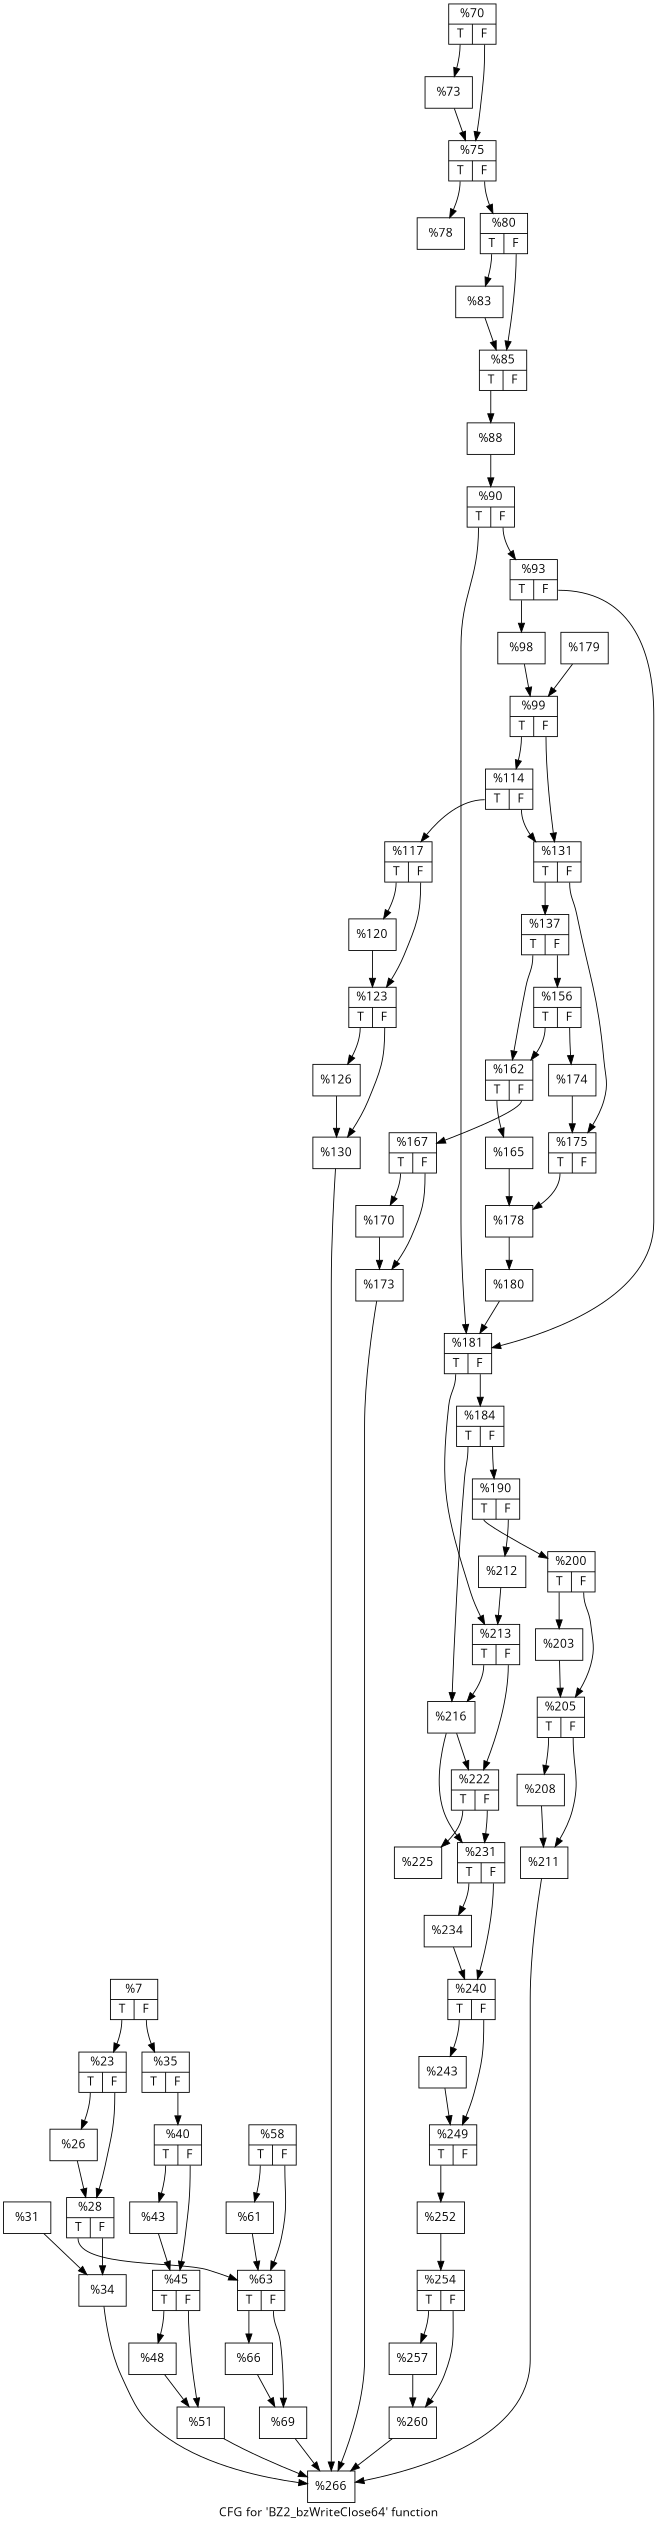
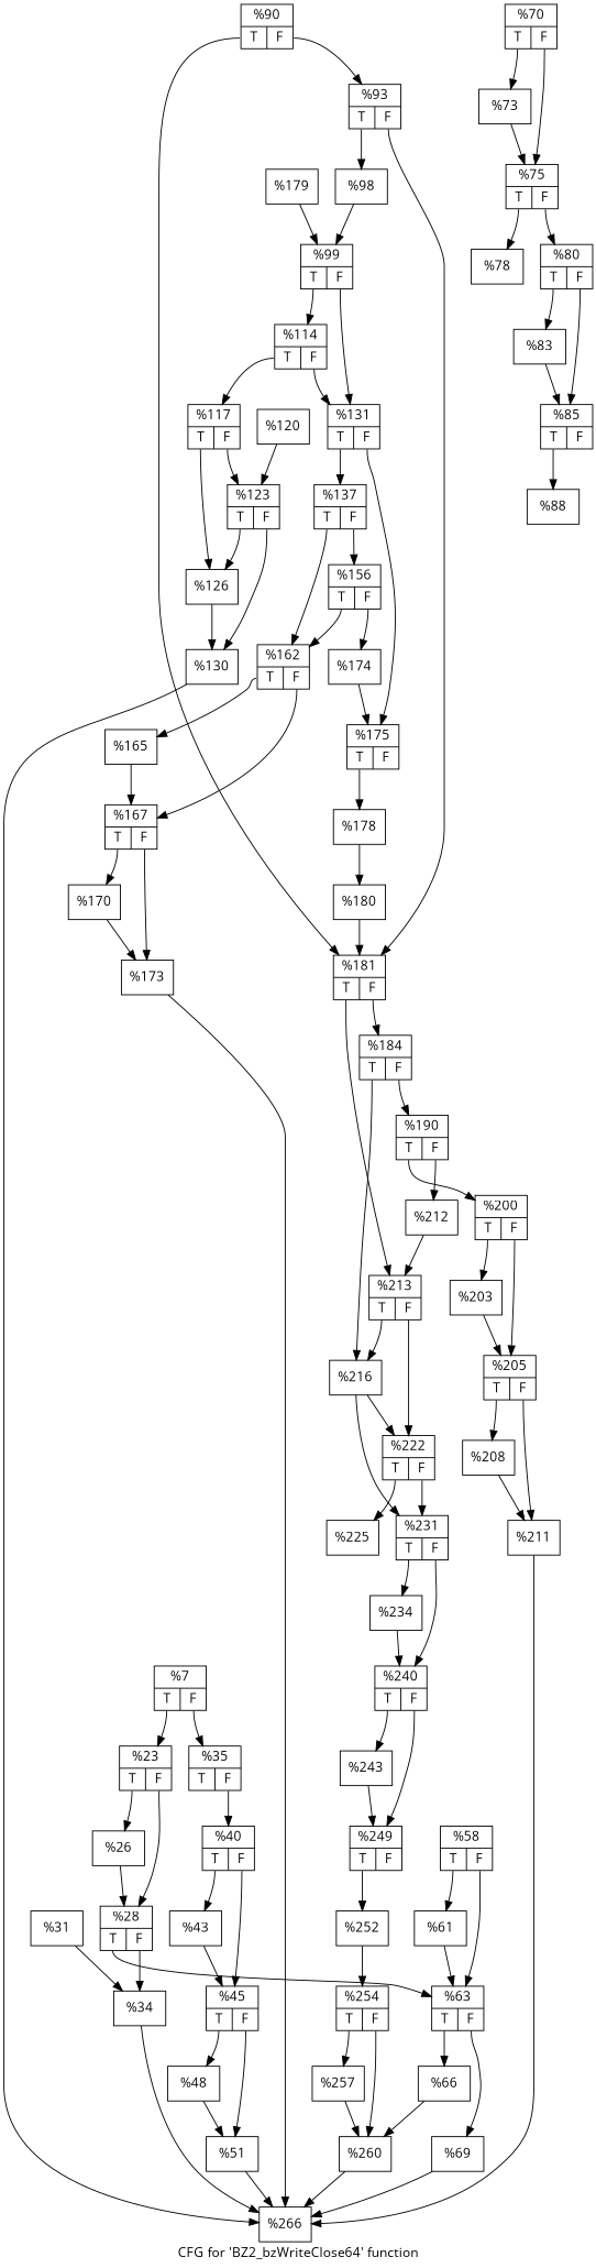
  digraph {
    fontname="Open Sans"
    label="CFG for 'BZ2_bzWriteClose64' function"
    node [fontname="Open Sans" shape=record]
    edge [fontname="Open Sans" tailport=s0]
    n1 [label="{%7|{<s0>T|<s1>F}}"]
    n2 [label="{%23|{<s0>T|<s1>F}}"]
    n3 [label="{%35|{<s0>T|<s1>F}}"]
    n4 [label="{%26}"]
    n5 [label="{%28|{<s0>T|<s1>F}}"]
    n6 [label="{%40|{<s0>T|<s1>F}}"]
    n7 [label="{%34}"]
    n8 [label="{%63|{<s0>T|<s1>F}}"]
    n9 [label="{%43}"]
    n10 [label="{%45|{<s0>T|<s1>F}}"]
    n11 [label="{%31}"]
    n12 [label="{%266}"]
    n13 [label="{%58|{<s0>T|<s1>F}}"]
    n14 [label="{%61}"]
    n15 [label="{%70|{<s0>T|<s1>F}}"]
    n16 [label="{%73}"]
    n17 [label="{%75|{<s0>T|<s1>F}}"]
    n18 [label="{%48}"]
    n19 [label="{%51}"]
    n20 [label="{%66}"]
    n21 [label="{%69}"]
    n22 [label="{%78}"]
    n23 [label="{%80|{<s0>T|<s1>F}}"]
    n24 [label="{%83}"]
    n25 [label="{%85|{<s0>T|<s1>F}}"]
    n26 [label="{%88}"]
    n27 [label="{%90|{<s0>T|<s1>F}}"]
    n28 [label="{%181|{<s0>T|<s1>F}}"]
    n29 [label="{%93|{<s0>T|<s1>F}}"]
    n30 [label="{%213|{<s0>T|<s1>F}}"]
    n31 [label="{%184|{<s0>T|<s1>F}}"]
    n32 [label="{%98}"]
    n33 [label="{%216}"]
    n34 [label="{%222|{<s0>T|<s1>F}}"]
    n35 [label="{%190|{<s0>T|<s1>F}}"]
    n36 [label="{%99|{<s0>T|<s1>F}}"]
    n37 [label="{%114|{<s0>T|<s1>F}}"]
    n38 [label="{%131|{<s0>T|<s1>F}}"]
    n39 [label="{%117|{<s0>T|<s1>F}}"]
    n40 [label="{%137|{<s0>T|<s1>F}}"]
    n41 [label="{%175|{<s0>T|<s1>F}}"]
    n42 [label="{%120}"]
    n43 [label="{%123|{<s0>T|<s1>F}}"]
    n44 [label="{%162|{<s0>T|<s1>F}}"]
    n45 [label="{%156|{<s0>T|<s1>F}}"]
    n46 [label="{%178}"]
    n47 [label="{%126}"]
    n48 [label="{%130}"]
    n49 [label="{%165}"]
    n50 [label="{%167|{<s0>T|<s1>F}}"]
    n51 [label="{%174}"]
    n52 [label="{%180}"]
    n53 [label="{%179}"]
    n54 [label="{%170}"]
    n55 [label="{%173}"]
    n56 [label="{%231|{<s0>T|<s1>F}}"]
    n57 [label="{%225}"]
    n58 [label="{%200|{<s0>T|<s1>F}}"]
    n59 [label="{%212}"]
    n60 [label="{%203}"]
    n61 [label="{%205|{<s0>T|<s1>F}}"]
    n62 [label="{%208}"]
    n63 [label="{%211}"]
    n64 [label="{%234}"]
    n65 [label="{%240|{<s0>T|<s1>F}}"]
    n66 [label="{%243}"]
    n67 [label="{%249|{<s0>T|<s1>F}}"]
    n68 [label="{%252}"]
    n69 [label="{%254|{<s0>T|<s1>F}}"]
    n70 [label="{%257}"]
    n71 [label="{%260}"]
    n1 -> n2
    n1 -> n3 [tailport=s1]
    n2 -> n4
    n2 -> n5 [tailport=s1]
    n3 -> n6 [tailport=s1]
    n4 -> n5
    n5 -> n7 [tailport=s1]
    n5 -> n8
    n6 -> n9
    n6 -> n10 [tailport=s1]
    n7 -> n12
    n8 -> n20
    n8 -> n21 [tailport=s1]
    n9 -> n10
    n10 -> n18
    n10 -> n19 [tailport=s1]
    n11 -> n7
    n13 -> n8 [tailport=s1]
    n13 -> n14
    n14 -> n8
    n15 -> n16
    n15 -> n17 [tailport=s1]
    n16 -> n17
    n17 -> n22
    n17 -> n23 [tailport=s1]
    n18 -> n19
    n19 -> n12
-   n20 -> n21
+   n20 -> n71
    n21 -> n12
    n23 -> n24
    n23 -> n25 [tailport=s1]
    n24 -> n25
    n25 -> n26
-   n26 -> n27
    n27 -> n28
    n27 -> n29 [tailport=s1]
    n28 -> n30
    n28 -> n31 [tailport=s1]
    n29 -> n28 [tailport=s1]
    n29 -> n32
    n30 -> n33
    n30 -> n34 [tailport=s1]
    n31 -> n33
    n31 -> n35 [tailport=s1]
    n32 -> n36
    n33 -> n34
    n33 -> n56
    n34 -> n56 [tailport=s1]
    n34 -> n57
    n35 -> n58
    n35 -> n59 [tailport=s1]
    n36 -> n37
    n36 -> n38 [tailport=s1]
    n37 -> n38 [tailport=s1]
    n37 -> n39
    n38 -> n40
    n38 -> n41 [tailport=s1]
-   n39 -> n42
+   n39 -> n47
    n39 -> n43 [tailport=s1]
    n40 -> n44
    n40 -> n45 [tailport=s1]
    n41 -> n46
    n42 -> n43
    n43 -> n47
    n43 -> n48 [tailport=s1]
    n44 -> n49
    n44 -> n50 [tailport=s1]
    n45 -> n44
    n45 -> n51 [tailport=s1]
    n46 -> n52
    n47 -> n48
    n48 -> n12
-   n49 -> n46
+   n49 -> n50
    n50 -> n54
    n50 -> n55 [tailport=s1]
    n51 -> n41
    n52 -> n28
    n53 -> n36
    n54 -> n55
    n55 -> n12
    n56 -> n64
    n56 -> n65 [tailport=s1]
    n58 -> n60
    n58 -> n61 [tailport=s1]
    n59 -> n30
    n60 -> n61
    n61 -> n62
    n61 -> n63 [tailport=s1]
    n62 -> n63
    n63 -> n12
    n64 -> n65
    n65 -> n66
    n65 -> n67 [tailport=s1]
    n66 -> n67
    n67 -> n68
    n68 -> n69
    n69 -> n70
    n69 -> n71 [tailport=s1]
    n70 -> n71
    n71 -> n12
  }
